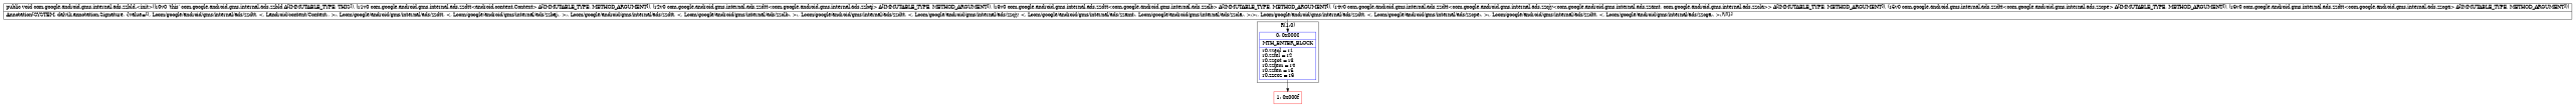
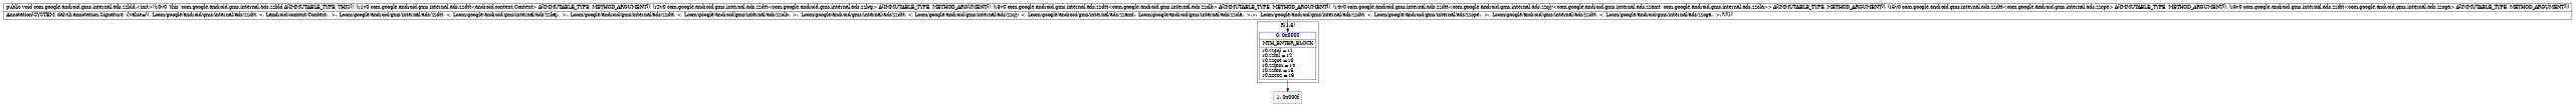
  digraph {
    node [shape=record]
    n1 [color=blue label="{0\:\ 0x0000|MTH_ENTER_BLOCK\l|r0.zzeol = r1\lr0.zzfel = r2\lr0.zzeot = r3\lr0.zzfem = r4\lr0.zzfen = r5\lr0.zzeoz = r6\l}"]
    n2 [color=red label="{1\:\ 0x000f}"]
    n3 [label="{public void com.google.android.gms.internal.ads.zzbld.\<init\>((r0v0 'this' com.google.android.gms.internal.ads.zzbld A[IMMUTABLE_TYPE, THIS]), (r1v0 com.google.android.gms.internal.ads.zzdtt\<android.content.Context\> A[IMMUTABLE_TYPE, METHOD_ARGUMENT]), (r2v0 com.google.android.gms.internal.ads.zzdtt\<com.google.android.gms.internal.ads.zzbaj\> A[IMMUTABLE_TYPE, METHOD_ARGUMENT]), (r3v0 com.google.android.gms.internal.ads.zzdtt\<com.google.android.gms.internal.ads.zzclb\> A[IMMUTABLE_TYPE, METHOD_ARGUMENT]), (r4v0 com.google.android.gms.internal.ads.zzdtt\<com.google.android.gms.internal.ads.zzcjy\<com.google.android.gms.internal.ads.zzamt, com.google.android.gms.internal.ads.zzcla\>\> A[IMMUTABLE_TYPE, METHOD_ARGUMENT]), (r5v0 com.google.android.gms.internal.ads.zzdtt\<com.google.android.gms.internal.ads.zzcpe\> A[IMMUTABLE_TYPE, METHOD_ARGUMENT]), (r6v0 com.google.android.gms.internal.ads.zzdtt\<com.google.android.gms.internal.ads.zzcga\> A[IMMUTABLE_TYPE, METHOD_ARGUMENT]))  | Annotation[SYSTEM, dalvik.annotation.Signature, \{value=[(, Lcom\/google\/android\/gms\/internal\/ads\/zzdtt, \<, Landroid\/content\/Context;, \>;, Lcom\/google\/android\/gms\/internal\/ads\/zzdtt, \<, Lcom\/google\/android\/gms\/internal\/ads\/zzbaj;, \>;, Lcom\/google\/android\/gms\/internal\/ads\/zzdtt, \<, Lcom\/google\/android\/gms\/internal\/ads\/zzclb;, \>;, Lcom\/google\/android\/gms\/internal\/ads\/zzdtt, \<, Lcom\/google\/android\/gms\/internal\/ads\/zzcjy, \<, Lcom\/google\/android\/gms\/internal\/ads\/zzamt;, Lcom\/google\/android\/gms\/internal\/ads\/zzcla;, \>;\>;, Lcom\/google\/android\/gms\/internal\/ads\/zzdtt, \<, Lcom\/google\/android\/gms\/internal\/ads\/zzcpe;, \>;, Lcom\/google\/android\/gms\/internal\/ads\/zzdtt, \<, Lcom\/google\/android\/gms\/internal\/ads\/zzcga;, \>;)V]\}]\l}"]
    subgraph cluster_1 {
-     label="R(1:0)"
+     label="R(1:6)"
      n1
    }
    n1 -> n2
    n3 -> n1
  }
